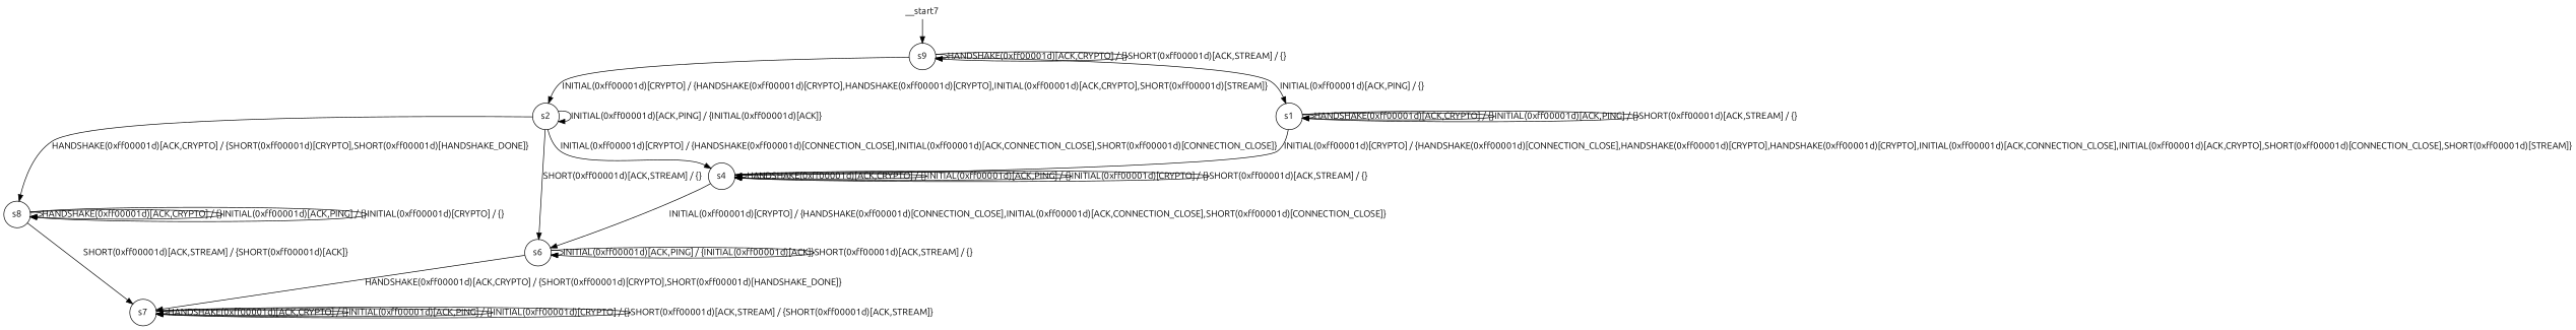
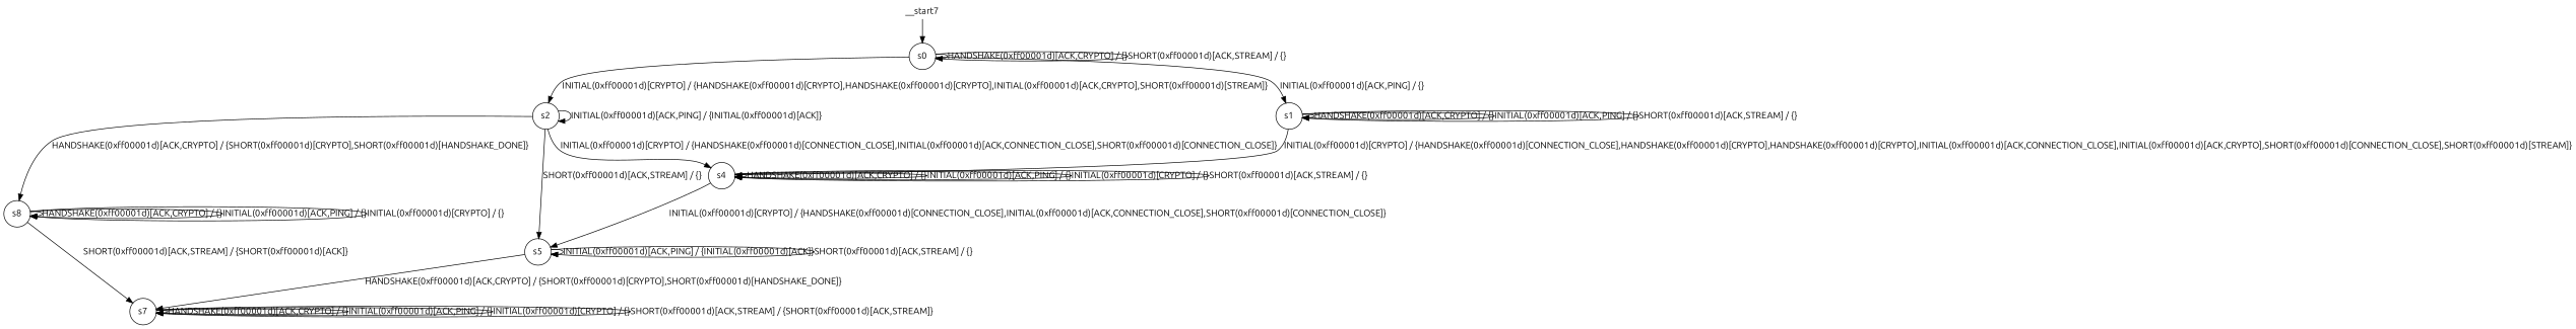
  digraph {
    fontname=Ubuntu
    node [fontname=Ubuntu shape=circle]
    edge [fontname=Ubuntu]
-   n1 [label=s9]
+   n1 [label=s0]
    n2 [label=s1]
    n3 [label=s2]
    n4 [label=s4]
    n5 [label=s8]
-   n6 [label=s6]
+   n6 [label=s5]
    n7 [label=s7]
    n8 [height=0 label=__start7 shape=none width=0]
    n1 -> n1 [label="HANDSHAKE(0xff00001d)[ACK,CRYPTO] / {}"]
    n1 -> n1 [label="SHORT(0xff00001d)[ACK,STREAM] / {}"]
    n1 -> n2 [label="INITIAL(0xff00001d)[ACK,PING] / {}"]
    n1 -> n3 [label="INITIAL(0xff00001d)[CRYPTO] / {HANDSHAKE(0xff00001d)[CRYPTO],HANDSHAKE(0xff00001d)[CRYPTO],INITIAL(0xff00001d)[ACK,CRYPTO],SHORT(0xff00001d)[STREAM]}"]
    n2 -> n2 [label="HANDSHAKE(0xff00001d)[ACK,CRYPTO] / {}"]
    n2 -> n2 [label="INITIAL(0xff00001d)[ACK,PING] / {}"]
    n2 -> n2 [label="SHORT(0xff00001d)[ACK,STREAM] / {}"]
    n2 -> n4 [label="INITIAL(0xff00001d)[CRYPTO] / {HANDSHAKE(0xff00001d)[CONNECTION_CLOSE],HANDSHAKE(0xff00001d)[CRYPTO],HANDSHAKE(0xff00001d)[CRYPTO],INITIAL(0xff00001d)[ACK,CONNECTION_CLOSE],INITIAL(0xff00001d)[ACK,CRYPTO],SHORT(0xff00001d)[CONNECTION_CLOSE],SHORT(0xff00001d)[STREAM]}"]
    n3 -> n3 [label="INITIAL(0xff00001d)[ACK,PING] / {INITIAL(0xff00001d)[ACK]}"]
    n3 -> n4 [label="INITIAL(0xff00001d)[CRYPTO] / {HANDSHAKE(0xff00001d)[CONNECTION_CLOSE],INITIAL(0xff00001d)[ACK,CONNECTION_CLOSE],SHORT(0xff00001d)[CONNECTION_CLOSE]}"]
    n3 -> n5 [label="HANDSHAKE(0xff00001d)[ACK,CRYPTO] / {SHORT(0xff00001d)[CRYPTO],SHORT(0xff00001d)[HANDSHAKE_DONE]}"]
    n3 -> n6 [label="SHORT(0xff00001d)[ACK,STREAM] / {}"]
    n4 -> n4 [label="HANDSHAKE(0xff00001d)[ACK,CRYPTO] / {}"]
    n4 -> n4 [label="INITIAL(0xff00001d)[ACK,PING] / {}"]
    n4 -> n4 [label="INITIAL(0xff00001d)[CRYPTO] / {}"]
    n4 -> n4 [label="SHORT(0xff00001d)[ACK,STREAM] / {}"]
    n4 -> n6 [label="INITIAL(0xff00001d)[CRYPTO] / {HANDSHAKE(0xff00001d)[CONNECTION_CLOSE],INITIAL(0xff00001d)[ACK,CONNECTION_CLOSE],SHORT(0xff00001d)[CONNECTION_CLOSE]}"]
    n5 -> n5 [label="HANDSHAKE(0xff00001d)[ACK,CRYPTO] / {}"]
    n5 -> n5 [label="INITIAL(0xff00001d)[ACK,PING] / {}"]
    n5 -> n5 [label="INITIAL(0xff00001d)[CRYPTO] / {}"]
    n5 -> n7 [label="SHORT(0xff00001d)[ACK,STREAM] / {SHORT(0xff00001d)[ACK]}"]
    n6 -> n6 [label="INITIAL(0xff00001d)[ACK,PING] / {INITIAL(0xff00001d)[ACK]}"]
    n6 -> n6 [label="SHORT(0xff00001d)[ACK,STREAM] / {}"]
    n6 -> n7 [label="HANDSHAKE(0xff00001d)[ACK,CRYPTO] / {SHORT(0xff00001d)[CRYPTO],SHORT(0xff00001d)[HANDSHAKE_DONE]}"]
    n7 -> n7 [label="HANDSHAKE(0xff00001d)[ACK,CRYPTO] / {}"]
    n7 -> n7 [label="INITIAL(0xff00001d)[ACK,PING] / {}"]
    n7 -> n7 [label="INITIAL(0xff00001d)[CRYPTO] / {}"]
    n7 -> n7 [label="SHORT(0xff00001d)[ACK,STREAM] / {SHORT(0xff00001d)[ACK,STREAM]}"]
    n8 -> n1
  }
